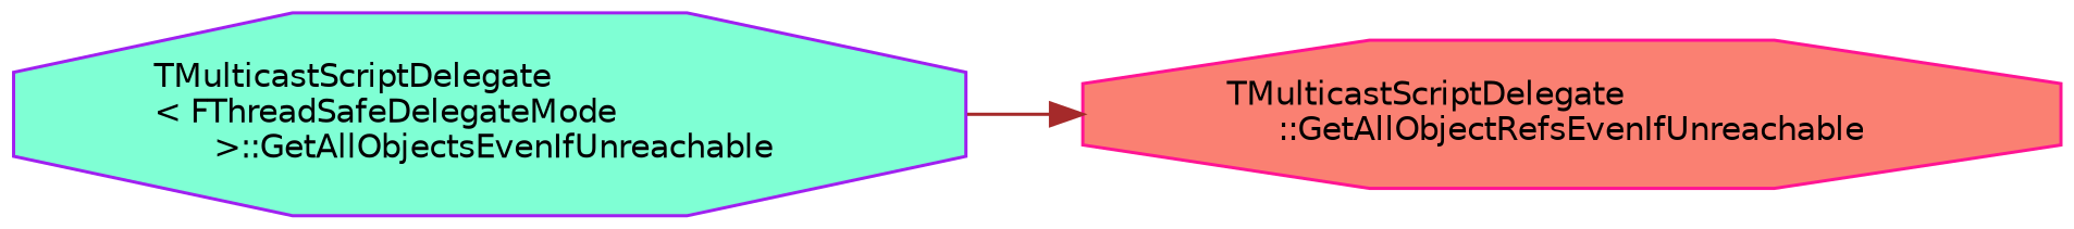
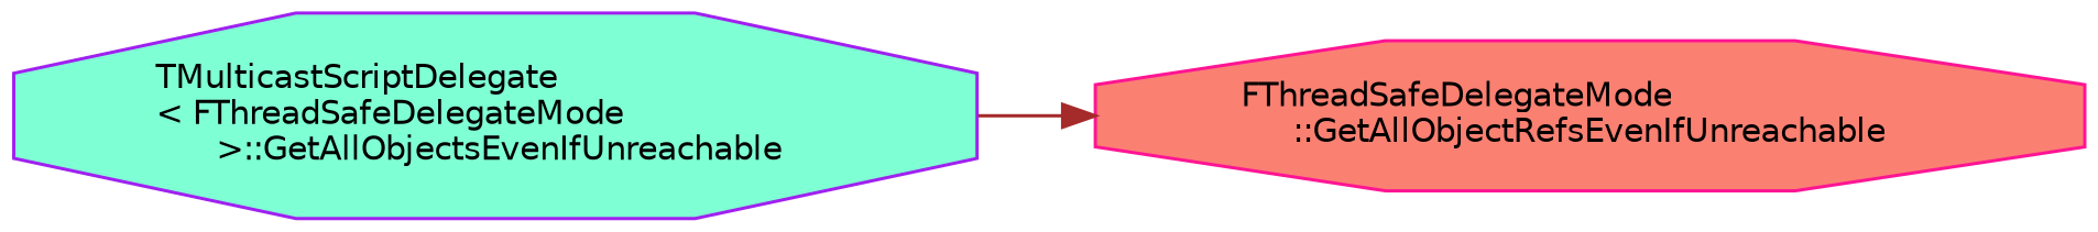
  digraph {
    rankdir=RL
    node [fontname=Helvetica fontsize=10 shape=octagon style=filled]
-   n1 [color=deeppink fillcolor=salmon fontcolor=black height=0.2 label="TMulticastScriptDelegate\l::GetAllObjectRefsEvenIfUnreachable" width=0.4]
+   n1 [color=deeppink fillcolor=salmon fontcolor=black height=0.2 label="FThreadSafeDelegateMode\l::GetAllObjectRefsEvenIfUnreachable" width=0.4]
    n2 [color=purple fillcolor=aquamarine height=0.2 label="TMulticastScriptDelegate\l\< FThreadSafeDelegateMode\l \>::GetAllObjectsEvenIfUnreachable" width=0.4]
    n1 -> n2 [color=brown dir=back fontname=Helvetica fontsize=10 labelfontname=Helvetica labelfontsize=10 style=solid]
  }
